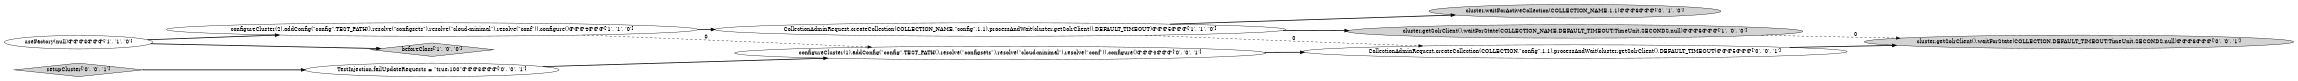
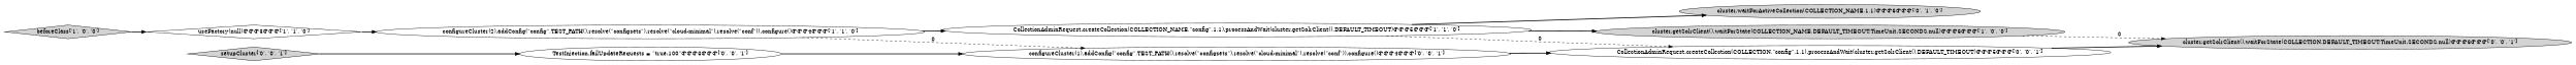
  digraph {
    rankdir=LR
    node [fillcolor=white shape=ellipse style=filled]
    edge [style=bold]
    n1 [label="CollectionAdminRequest.createCollection(COLLECTION_NAME,\"config\",1,1).processAndWait(cluster.getSolrClient(),DEFAULT_TIMEOUT)@@@5@@@['1', '1', '0']"]
    n2 [fillcolor=lightgray label="cluster.waitForActiveCollection(COLLECTION_NAME,1,1)@@@6@@@['0', '1', '0']"]
    n3 [fillcolor=lightgray label="cluster.getSolrClient().waitForState(COLLECTION_NAME,DEFAULT_TIMEOUT,TimeUnit.SECONDS,null)@@@6@@@['1', '0', '0']"]
    n4 [label="CollectionAdminRequest.createCollection(COLLECTION,\"config\",1,1).processAndWait(cluster.getSolrClient(),DEFAULT_TIMEOUT)@@@5@@@['0', '0', '1']"]
    n5 [fillcolor=lightgray label="cluster.getSolrClient().waitForState(COLLECTION,DEFAULT_TIMEOUT,TimeUnit.SECONDS,null)@@@6@@@['0', '0', '1']"]
-   n6 [label="useFactory(null)@@@3@@@['1', '1', '0']"]
+   n6 [label="useFactory(null)@@@3@@@['1', '1', '0']" shape=diamond]
    n7 [label="configureCluster(2).addConfig(\"config\",TEST_PATH().resolve(\"configsets\").resolve(\"cloud-minimal\").resolve(\"conf\")).configure()@@@4@@@['1', '1', '0']"]
    n8 [fillcolor=lightgray label="setupCluster['0', '0', '1']" shape=diamond]
    n9 [label="TestInjection.failUpdateRequests = \"true:100\"@@@3@@@['0', '0', '1']"]
    n10 [label="configureCluster(1).addConfig(\"config\",TEST_PATH().resolve(\"configsets\").resolve(\"cloud-minimal\").resolve(\"conf\")).configure()@@@4@@@['0', '0', '1']"]
    n11 [fillcolor=lightgray label="beforeClass['1', '0', '0']" shape=diamond]
    n1 -> n2
    n1 -> n3
    n1 -> n4 [label=0 style=dashed]
    n3 -> n5 [label=0 style=dashed]
    n4 -> n5
    n6 -> n7
    n7 -> n1
    n7 -> n10 [label=0 style=dashed]
    n8 -> n9
    n9 -> n10
    n10 -> n4
-   n6 -> n11
+   n11 -> n6
  }
